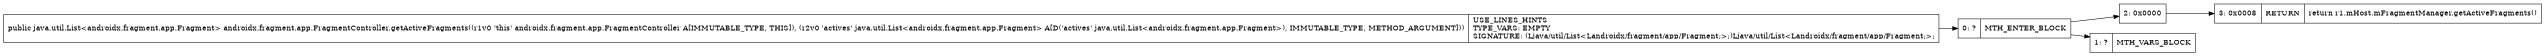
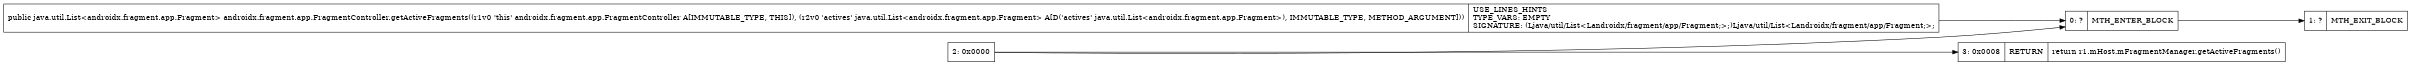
  digraph {
    rankdir=LR
    node [shape=record]
    n1 [label="{0\:\ ?|MTH_ENTER_BLOCK\l}"]
    n2 [label="{2\:\ 0x0000}"]
-   n3 [label="{1\:\ ?|MTH_VARS_BLOCK\l}"]
+   n3 [label="{1\:\ ?|MTH_EXIT_BLOCK\l}"]
    n4 [label="{3\:\ 0x0008|RETURN\l|return r1.mHost.mFragmentManager.getActiveFragments()\l}"]
    n5 [label="{public java.util.List\<androidx.fragment.app.Fragment\> androidx.fragment.app.FragmentController.getActiveFragments((r1v0 'this' androidx.fragment.app.FragmentController A[IMMUTABLE_TYPE, THIS]), (r2v0 'actives' java.util.List\<androidx.fragment.app.Fragment\> A[D('actives' java.util.List\<androidx.fragment.app.Fragment\>), IMMUTABLE_TYPE, METHOD_ARGUMENT]))  | USE_LINES_HINTS\lTYPE_VARS: EMPTY\lSIGNATURE: (Ljava\/util\/List\<Landroidx\/fragment\/app\/Fragment;\>;)Ljava\/util\/List\<Landroidx\/fragment\/app\/Fragment;\>;\l}"]
-   n1 -> n2
+   n2 -> n1
    n1 -> n3
    n2 -> n4
    n5 -> n1
  }
